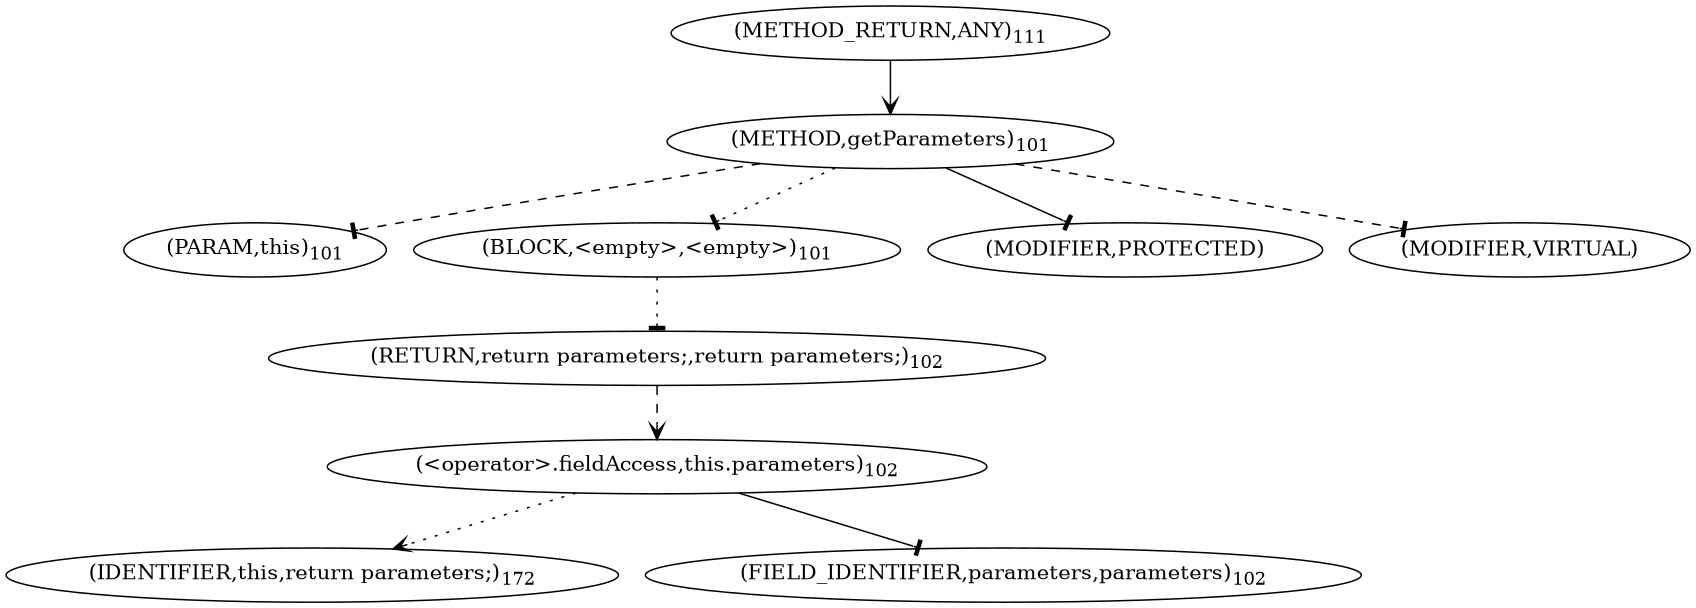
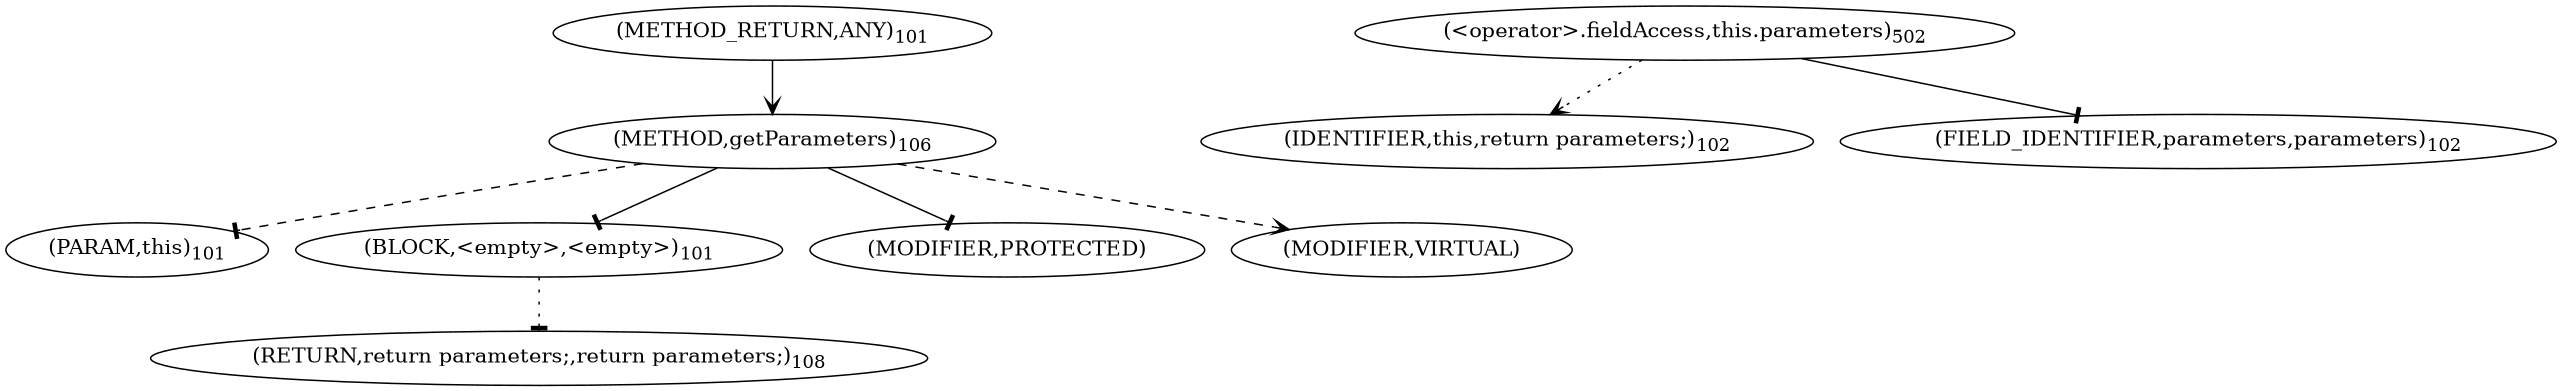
  digraph {
    edge [arrowhead=tee style=dashed]
-   n1 [label=<(METHOD,getParameters)<SUB>101</SUB>>]
+   n1 [label=<(METHOD,getParameters)<SUB>106</SUB>>]
    n2 [label=<(PARAM,this)<SUB>101</SUB>>]
    n3 [label=<(BLOCK,&lt;empty&gt;,&lt;empty&gt;)<SUB>101</SUB>>]
    n4 [label=<(MODIFIER,PROTECTED)>]
    n5 [label=<(MODIFIER,VIRTUAL)>]
-   n6 [label=<(RETURN,return parameters;,return parameters;)<SUB>102</SUB>>]
-   n7 [label=<(METHOD_RETURN,ANY)<SUB>111</SUB>>]
-   n8 [label=<(&lt;operator&gt;.fieldAccess,this.parameters)<SUB>102</SUB>>]
-   n9 [label=<(IDENTIFIER,this,return parameters;)<SUB>172</SUB>>]
+   n6 [label=<(RETURN,return parameters;,return parameters;)<SUB>108</SUB>>]
+   n7 [label=<(METHOD_RETURN,ANY)<SUB>101</SUB>>]
+   n8 [label=<(&lt;operator&gt;.fieldAccess,this.parameters)<SUB>502</SUB>>]
+   n9 [label=<(IDENTIFIER,this,return parameters;)<SUB>102</SUB>>]
    n10 [label=<(FIELD_IDENTIFIER,parameters,parameters)<SUB>102</SUB>>]
    n1 -> n2
-   n1 -> n3 [style=dotted]
+   n1 -> n3 [style=solid]
    n1 -> n4 [style=solid]
-   n1 -> n5
+   n1 -> n5 [arrowhead=vee]
    n3 -> n6 [style=dotted]
-   n6 -> n8 [arrowhead=vee]
    n7 -> n1 [arrowhead=vee style=solid]
    n8 -> n9 [arrowhead=vee style=dotted]
    n8 -> n10 [style=solid]
  }
